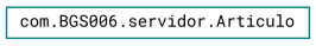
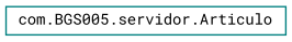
  digraph {
    rankdir=LR
    fontname="Roboto Mono"
-   n1 [color=teal fillcolor=white fontname="Roboto Mono" fontsize=10 height=0.2 label="com.BGS006.servidor.Articulo" shape=record style=filled width=0.4]
+   n1 [color=teal fillcolor=white fontname="Roboto Mono" fontsize=10 height=0.2 label="com.BGS005.servidor.Articulo" shape=record style=filled width=0.4]
  }
